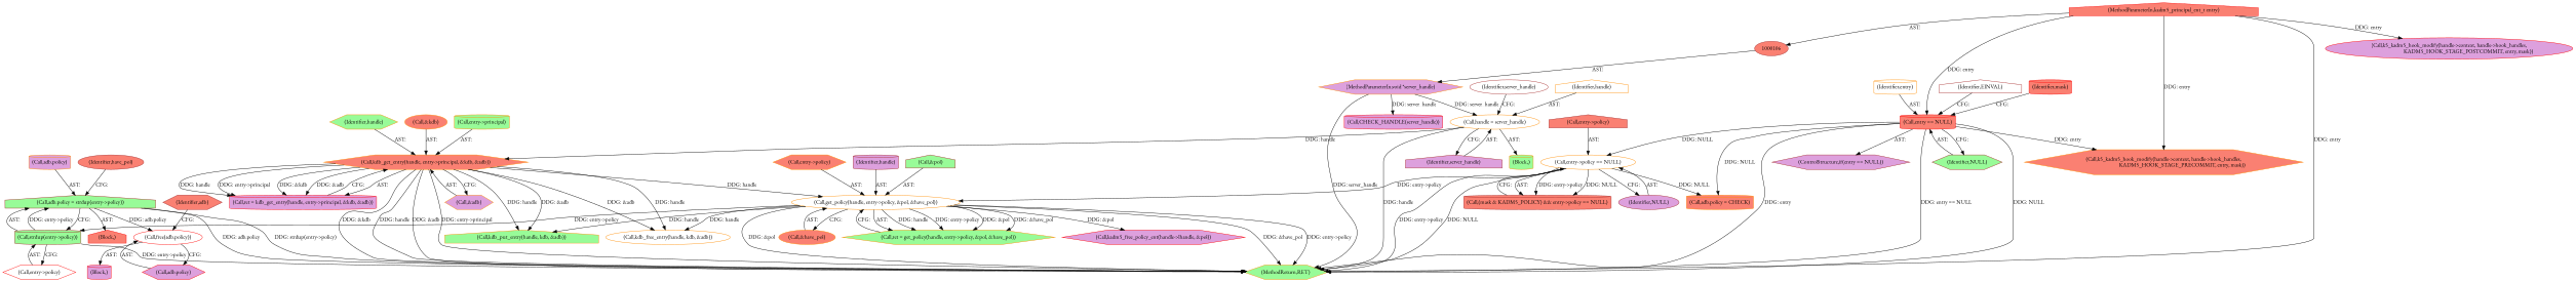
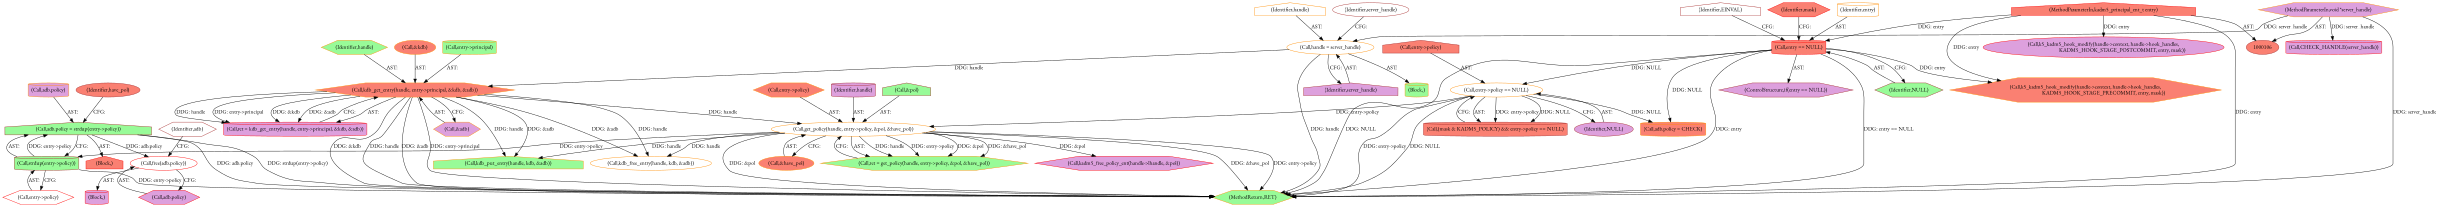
  digraph {
    fontname="EB Garamond"
    node [color=darkorange fillcolor=salmon fontname="EB Garamond" shape=hexagon style=filled]
    edge [fontname="EB Garamond"]
    n1 [color=brown fillcolor=palegreen label="(Call,adb.policy = strdup(entry->policy))" shape=house]
    n2 [color=brown fillcolor=palegreen label="(Call,strdup(entry->policy))" shape=cylinder]
    n3 [color=red fillcolor=white label="(Call,free(adb.policy))" shape=ellipse]
    n4 [fillcolor=palegreen label="(MethodReturn,RET)"]
    n5 [color=red label="(Block,)" shape=house]
    n6 [color=red fillcolor=white label="(Call,entry->policy)"]
    n7 [color=red fillcolor=plum label="(Call,adb.policy)"]
    n8 [color=red fillcolor=plum label="(Block,)" shape=cylinder]
    n9 [fillcolor=white label="(Call,get_policy(handle, entry->policy, &pol, &have_pol))" shape=ellipse]
    n10 [fillcolor=palegreen label="(Call,ret = get_policy(handle, entry->policy, &pol, &have_pol))"]
    n11 [color=red fillcolor=plum label="(Call,kadm5_free_policy_ent(handle->lhandle, &pol))"]
    n12 [fillcolor=palegreen label="(Call,kdb_put_entry(handle, kdb, &adb))" shape=house]
    n13 [label="(Call,&have_pol)" shape=ellipse]
    n14 [fillcolor=white label="(Call,kdb_free_entry(handle, kdb, &adb))" shape=ellipse]
    n15 [label="(Call,kdb_get_entry(handle, entry->principal, &kdb, &adb))"]
    n16 [fillcolor=plum label="(Call,&adb)"]
    n17 [color=red fillcolor=plum label="(Call,ret = kdb_get_entry(handle, entry->principal, &kdb, &adb))" shape=cylinder]
    n18 [fillcolor=white label="(Call,handle = server_handle)" shape=ellipse]
    n19 [color=brown fillcolor=plum label="(Identifier,server_handle)" shape=house]
    n20 [fillcolor=palegreen label="(Block,)" shape=cylinder]
    n21 [fillcolor=plum label="(MethodParameterIn,void *server_handle)"]
    n22 [color=red fillcolor=plum label="(Call,CHECK_HANDLE(server_handle))" shape=cylinder]
    1000106 [color=brown shape=ellipse]
    n24 [fillcolor=white label="(Call,entry->policy == NULL)" shape=ellipse]
    n25 [color=brown fillcolor=plum label="(Identifier,NULL)" shape=ellipse]
    n26 [color=brown label="(Call,(mask & KADM5_POLICY) && entry->policy == NULL)" shape=cylinder]
    n27 [label="(Call,adb.policy = CHECK)" shape=cylinder]
    n28 [color=red label="(Call,entry == NULL)" shape=cylinder]
    n29 [color=brown fillcolor=plum label="(ControlStructure,if(entry == NULL))"]
    n30 [label="(Call,k5_kadm5_hook_modify(handle->context, handle->hook_handles,\n                               KADM5_HOOK_STAGE_PRECOMMIT, entry, mask))"]
    n31 [color=brown fillcolor=palegreen label="(Identifier,NULL)"]
    n32 [color=red label="(MethodParameterIn,kadm5_principal_ent_t entry)" shape=house]
    n33 [color=red fillcolor=plum label="(Call,k5_kadm5_hook_modify(handle->context, handle->hook_handles,\n                                KADM5_HOOK_STAGE_POSTCOMMIT, entry, mask))" shape=ellipse]
    n34 [color=brown fillcolor=palegreen label="(Call,&pol)" shape=house]
    n35 [label="(Call,entry->policy)"]
    n36 [color=brown label="(Identifier,have_pol)" shape=ellipse]
    n37 [color=brown fillcolor=plum label="(Identifier,handle)" shape=cylinder]
    n38 [fillcolor=palegreen label="(Call,entry->principal)" shape=cylinder]
    n39 [color=brown fillcolor=white label="(Identifier,EINVAL)" shape=house]
-   n40 [color=red label="(Identifier,mask)" shape=cylinder]
+   n40 [color=red label="(Identifier,mask)"]
    n41 [color=brown fillcolor=white label="(Identifier,server_handle)" shape=ellipse]
    n42 [color=brown label="(Call,entry->policy)" shape=house]
    n43 [fillcolor=white label="(Identifier,handle)" shape=house]
    n44 [fillcolor=palegreen label="(Identifier,handle)"]
    n45 [label="(Call,&kdb)" shape=ellipse]
    n46 [fillcolor=plum label="(Call,adb.policy)" shape=cylinder]
    n47 [fillcolor=white label="(Identifier,entry)" shape=cylinder]
-   n48 [color=brown label="(Identifier,adb)"]
+   n48 [color=brown fillcolor=white label="(Identifier,adb)"]
    n1 -> n2 [label="CFG: "]
    n1 -> n3 [label="DDG: adb.policy"]
    n1 -> n4 [label="DDG: adb.policy"]
    n1 -> n4 [label="DDG: strdup(entry->policy)"]
    n1 -> n5 [label="AST: "]
    n2 -> n1 [label="AST: "]
    n2 -> n1 [label="DDG: entry->policy"]
    n2 -> n4 [label="DDG: entry->policy"]
    n2 -> n6 [label="CFG: "]
    n3 -> n7 [label="CFG: "]
    n3 -> n8 [label="AST: "]
    n6 -> n2 [label="AST: "]
    n7 -> n3 [label="AST: "]
    n9 -> n2 [label="DDG: entry->policy"]
    n9 -> n4 [label="DDG: &have_pol"]
    n9 -> n4 [label="DDG: entry->policy"]
    n9 -> n4 [label="DDG: &pol"]
    n9 -> n10 [label="AST: "]
    n9 -> n10 [label="DDG: handle"]
    n9 -> n10 [label="DDG: entry->policy"]
    n9 -> n10 [label="DDG: &pol"]
    n9 -> n10 [label="DDG: &have_pol"]
    n9 -> n11 [label="DDG: &pol"]
    n9 -> n12 [label="DDG: handle"]
    n9 -> n13 [label="CFG: "]
    n9 -> n14 [label="DDG: handle"]
    n10 -> n9 [label="CFG: "]
    n13 -> n9 [label="AST: "]
    n15 -> n4 [label="DDG: &kdb"]
    n15 -> n4 [label="DDG: handle"]
    n15 -> n4 [label="DDG: &adb"]
    n15 -> n4 [label="DDG: entry->principal"]
    n15 -> n9 [label="DDG: handle"]
    n15 -> n12 [label="DDG: handle"]
    n15 -> n12 [label="DDG: &adb"]
    n15 -> n14 [label="DDG: handle"]
    n15 -> n14 [label="DDG: &adb"]
    n15 -> n16 [label="CFG: "]
    n15 -> n17 [label="AST: "]
    n15 -> n17 [label="DDG: handle"]
    n15 -> n17 [label="DDG: entry->principal"]
    n15 -> n17 [label="DDG: &kdb"]
    n15 -> n17 [label="DDG: &adb"]
    n16 -> n15 [label="AST: "]
    n17 -> n15 [label="CFG: "]
    n18 -> n4 [label="DDG: handle"]
    n18 -> n15 [label="DDG: handle"]
    n18 -> n19 [label="CFG: "]
    n18 -> n20 [label="AST: "]
    n19 -> n18 [label="AST: "]
    n21 -> n4 [label="DDG: server_handle"]
    n21 -> n18 [label="DDG: server_handle"]
    n21 -> n22 [label="DDG: server_handle"]
-   1000106 -> n21 [label="AST: "]
+   n21 -> 1000106 [label="AST: "]
    n24 -> n4 [label="DDG: entry->policy"]
    n24 -> n4 [label="DDG: NULL"]
    n24 -> n9 [label="DDG: entry->policy"]
    n24 -> n25 [label="CFG: "]
    n24 -> n26 [label="AST: "]
    n24 -> n26 [label="DDG: entry->policy"]
    n24 -> n26 [label="DDG: NULL"]
    n24 -> n27 [label="DDG: NULL"]
    n25 -> n24 [label="AST: "]
    n26 -> n24 [label="CFG: "]
    n28 -> n4 [label="DDG: entry"]
    n28 -> n4 [label="DDG: entry == NULL"]
    n28 -> n4 [label="DDG: NULL"]
    n28 -> n24 [label="DDG: NULL"]
    n28 -> n27 [label="DDG: NULL"]
    n28 -> n29 [label="AST: "]
    n28 -> n30 [label="DDG: entry"]
    n28 -> n31 [label="CFG: "]
    n31 -> n28 [label="AST: "]
    n32 -> n4 [label="DDG: entry"]
    n32 -> 1000106 [label="AST: "]
    n32 -> n28 [label="DDG: entry"]
    n32 -> n30 [label="DDG: entry"]
    n32 -> n33 [label="DDG: entry"]
    n34 -> n9 [label="AST: "]
    n35 -> n9 [label="AST: "]
    n36 -> n1 [label="CFG: "]
    n37 -> n9 [label="AST: "]
    n38 -> n15 [label="AST: "]
    n39 -> n28 [label="CFG: "]
    n40 -> n28 [label="CFG: "]
    n41 -> n18 [label="CFG: "]
    n42 -> n24 [label="AST: "]
    n43 -> n18 [label="AST: "]
    n44 -> n15 [label="AST: "]
    n45 -> n15 [label="AST: "]
    n46 -> n1 [label="AST: "]
    n47 -> n28 [label="AST: "]
    n48 -> n3 [label="CFG: "]
  }
